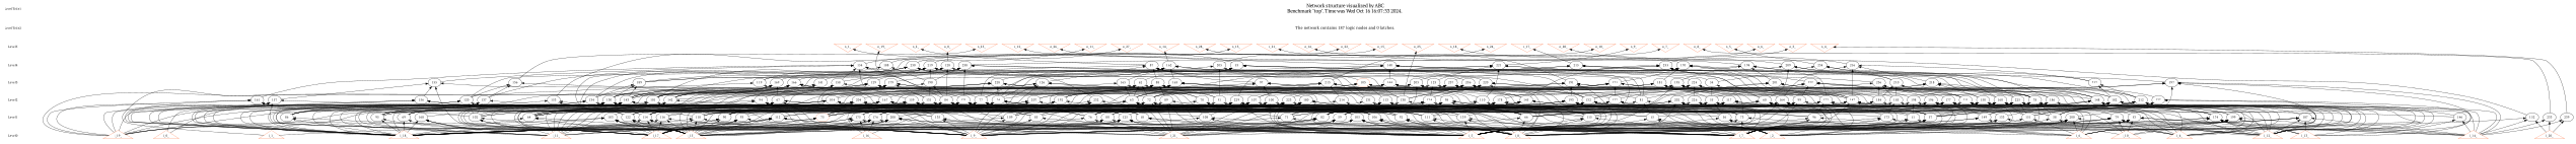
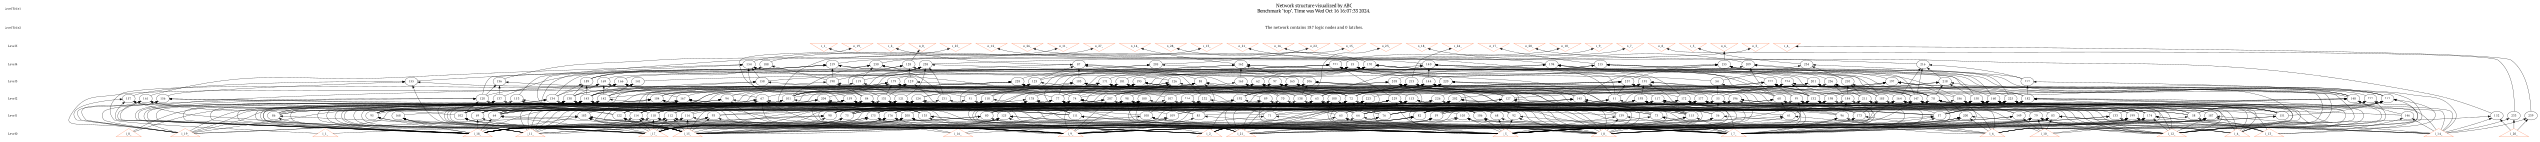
  digraph {
    fontname="PT Serif"
    node [fontname="PT Serif" shape=ellipse]
    edge [dir=back fontname="PT Serif" style=solid]
    LevelTitle1 [shape=plaintext]
    LevelTitle2 [shape=plaintext]
    Level5 [shape=plaintext]
    Level4 [shape=plaintext]
    Level3 [shape=plaintext]
    Level2 [shape=plaintext]
    Level1 [shape=plaintext]
    Level0 [shape=plaintext]
    n9 [fontsize=20 label="Network structure visualized by ABC\nBenchmark \"top\". Time was Wed Oct 16 16:07:33 2024. " shape=plaintext]
    n10 [fontsize=18 label="The network contains 187 logic nodes and 0 latches.\n" shape=plaintext]
    n11 [color=coral fillcolor=coral label=o_1_ shape=invtriangle]
    n12 [color=coral fillcolor=coral label=o_19_ shape=invtriangle]
    n13 [color=coral fillcolor=coral label=o_2_ shape=invtriangle]
    n14 [color=coral fillcolor=coral label=o_0_ shape=invtriangle]
    n15 [color=coral fillcolor=coral label=o_25_ shape=invtriangle]
    n16 [color=coral fillcolor=coral label=o_12_ shape=invtriangle]
    n17 [color=coral fillcolor=coral label=o_26_ shape=invtriangle]
    n18 [color=coral fillcolor=coral label=o_11_ shape=invtriangle]
    n19 [color=coral fillcolor=coral label=o_27_ shape=invtriangle]
    n20 [color=coral fillcolor=coral label=o_14_ shape=invtriangle]
    n21 [color=coral fillcolor=coral label=o_28_ shape=invtriangle]
    n22 [color=coral fillcolor=coral label=o_13_ shape=invtriangle]
    n23 [color=coral fillcolor=coral label=o_21_ shape=invtriangle]
    n24 [color=coral fillcolor=coral label=o_16_ shape=invtriangle]
    n25 [color=coral fillcolor=coral label=o_22_ shape=invtriangle]
    n26 [color=coral fillcolor=coral label=o_15_ shape=invtriangle]
    n27 [color=coral fillcolor=coral label=o_23_ shape=invtriangle]
    n28 [color=coral fillcolor=coral label=o_18_ shape=invtriangle]
    n29 [color=coral fillcolor=coral label=o_24_ shape=invtriangle]
    n30 [color=coral fillcolor=coral label=o_17_ shape=invtriangle]
    n31 [color=coral fillcolor=coral label=o_20_ shape=invtriangle]
    n32 [color=coral fillcolor=coral label=o_10_ shape=invtriangle]
    n33 [color=coral fillcolor=coral label=o_9_ shape=invtriangle]
    n34 [color=coral fillcolor=coral label=o_7_ shape=invtriangle]
    n35 [color=coral fillcolor=coral label=o_8_ shape=invtriangle]
    n36 [color=coral fillcolor=coral label=o_5_ shape=invtriangle]
    n37 [color=coral fillcolor=coral label=o_6_ shape=invtriangle]
    n38 [color=coral fillcolor=coral label=o_3_ shape=invtriangle]
    n39 [color=coral fillcolor=coral label=o_4_ shape=invtriangle]
    n40 [label="53\n"]
    n41 [label="87\n"]
    n42 [label="128\n"]
    n43 [label="140\n"]
    n44 [label="154\n"]
    n45 [label="162\n"]
    n46 [label="170\n"]
    n47 [label="188\n"]
    n48 [label="194\n"]
    n49 [label="205\n"]
    n50 [label="209\n"]
    n51 [label="215\n"]
    n52 [label="216\n"]
    n53 [label="219\n"]
    n54 [label="221\n"]
    n55 [label="230\n"]
    n56 [label="234\n"]
    n57 [label="235\n"]
    n58 [label="238\n"]
    n59 [label="54\n"]
    n60 [label="62\n"]
    n61 [label="88\n"]
    n62 [label="97\n"]
-   n63 [label="103\n" color=coral]
+   n63 [label="103\n"]
    n64 [label="119\n"]
    n65 [label="123\n"]
    n66 [label="126\n"]
    n67 [label="129\n"]
    n68 [label="136\n"]
    n69 [label="141\n"]
    n70 [label="144\n"]
    n71 [label="155\n"]
    n72 [label="158\n"]
    n73 [label="163\n"]
    n74 [label="165\n"]
    n75 [label="166\n"]
    n76 [label="169\n"]
    n77 [label="171\n"]
    n78 [label="179\n"]
    n79 [label="181\n"]
    n80 [label="189\n"]
    n81 [label="190\n"]
    n82 [label="191\n"]
    n83 [label="195\n"]
    n84 [label="197\n"]
    n85 [label="201\n"]
    n86 [label="203\n"]
    n87 [label="206\n"]
    n88 [label="210\n"]
    n89 [label="213\n"]
    n90 [label="217\n"]
    n91 [label="218\n"]
    n92 [label="220\n"]
    n93 [label="222\n"]
    n94 [label="224\n"]
    n95 [label="228\n"]
    n96 [label="236\n"]
    n97 [label="237\n"]
    n98 [label="55\n"]
    n99 [label="60\n"]
    n100 [label="63\n"]
    n101 [label="67\n"]
    n102 [label="70\n"]
    n103 [label="72\n"]
    n104 [label="74\n"]
    n105 [label="77\n"]
    n106 [label="78\n"]
    n107 [label="81\n"]
    n108 [label="84\n"]
    n109 [label="89\n"]
    n110 [label="91\n"]
    n111 [label="94\n"]
    n112 [label="98\n"]
    n113 [label="99\n"]
    n114 [label="100\n"]
    n115 [label="101\n"]
    n116 [label="104\n"]
    n117 [label="107\n"]
    n118 [label="110\n"]
    n119 [label="113\n"]
    n120 [label="117\n"]
    n121 [label="120\n"]
    n122 [label="121\n"]
    n123 [label="124\n"]
    n124 [label="127\n"]
    n125 [label="130\n"]
    n126 [label="131\n"]
    n127 [label="132\n"]
    n128 [label="134\n"]
    n129 [label="137\n"]
    n130 [label="138\n"]
    n131 [label="142\n"]
    n132 [label="143\n"]
    n133 [label="145\n"]
    n134 [label="147\n"]
    n135 [label="148\n"]
    n136 [label="150\n"]
    n137 [label="153\n"]
    n138 [label="156\n"]
    n139 [label="157\n"]
    n140 [label="159\n"]
    n141 [label="160\n"]
    n142 [label="161\n"]
    n143 [label="164\n"]
    n144 [label="167\n"]
    n145 [label="172\n"]
    n146 [label="177\n"]
    n147 [label="178\n"]
    n148 [label="180\n"]
    n149 [label="182\n"]
    n150 [label="184\n"]
    n151 [label="185\n"]
    n152 [label="186\n"]
    n153 [label="192\n"]
    n154 [label="193\n"]
    n155 [label="196\n"]
    n156 [label="198\n"]
    n157 [label="202\n"]
    n158 [label="204\n"]
    n159 [label="207\n"]
    n160 [label="211\n"]
    n161 [label="212\n"]
    n162 [label="214\n"]
    n163 [label="223\n"]
    n164 [label="225\n"]
    n165 [label="226\n"]
    n166 [label="227\n"]
    n167 [label="229\n"]
    n168 [label="231\n"]
    n169 [label="232\n"]
    n170 [label="56\n"]
    n171 [label="57\n"]
    n172 [label="58\n"]
    n173 [label="59\n"]
    n174 [label="61\n"]
    n175 [label="64\n"]
    n176 [label="65\n"]
    n177 [label="66\n"]
    n178 [label="68\n"]
    n179 [label="69\n"]
    n180 [label="71\n"]
    n181 [label="73\n"]
-   n182 [label="75\n" color=coral]
+   n182 [label="75\n"]
    n183 [label="76\n"]
    n184 [label="79\n"]
    n185 [label="80\n"]
    n186 [label="82\n"]
    n187 [label="83\n"]
    n188 [label="85\n"]
    n189 [label="86\n"]
    n190 [label="90\n"]
    n191 [label="92\n"]
    n192 [label="93\n"]
    n193 [label="95\n"]
    n194 [label="96\n"]
    n195 [label="102\n"]
    n196 [label="105\n"]
    n197 [label="106\n"]
    n198 [label="108\n"]
    n199 [label="109\n"]
    n200 [label="111\n"]
    n201 [label="112\n"]
    n202 [label="114\n"]
    n203 [label="115\n"]
    n204 [label="116\n"]
    n205 [label="118\n"]
    n206 [label="122\n"]
    n207 [label="125\n"]
    n208 [label="133\n"]
    n209 [label="135\n"]
    n210 [label="139\n"]
    n211 [label="146\n"]
    n212 [label="149\n"]
    n213 [label="151\n"]
    n214 [label="152\n"]
    n215 [label="168\n"]
    n216 [label="173\n"]
    n217 [label="174\n"]
    n218 [label="175\n"]
    n219 [label="176\n"]
    n220 [label="183\n"]
    n221 [label="187\n"]
    n222 [label="199\n"]
    n223 [label="200\n"]
    n224 [label="208\n"]
    n225 [label="233\n"]
    n226 [label="239\n"]
    n227 [color=coral fillcolor=coral label=i_20_ shape=triangle]
    n228 [color=coral fillcolor=coral label=i_9_ shape=triangle]
    n229 [color=coral fillcolor=coral label=i_10_ shape=triangle]
    n230 [color=coral fillcolor=coral label=i_7_ shape=triangle]
    n231 [color=coral fillcolor=coral label=i_8_ shape=triangle]
    n232 [color=coral fillcolor=coral label=i_5_ shape=triangle]
    n233 [color=coral fillcolor=coral label=i_6_ shape=triangle]
    n234 [color=coral fillcolor=coral label=i_14_ shape=triangle]
    n235 [color=coral fillcolor=coral label=i_13_ shape=triangle]
    n236 [color=coral fillcolor=coral label=i_4_ shape=triangle]
    n237 [color=coral fillcolor=coral label=i_12_ shape=triangle]
    n238 [color=coral fillcolor=coral label=i_1_ shape=triangle]
    n239 [color=coral fillcolor=coral label=i_11_ shape=triangle]
    n240 [color=coral fillcolor=coral label=i_2_ shape=triangle]
    n241 [color=coral fillcolor=coral label=i_18_ shape=triangle]
    n242 [color=coral fillcolor=coral label=i_17_ shape=triangle]
    n243 [color=coral fillcolor=coral label=i_0_ shape=triangle]
    n244 [color=coral fillcolor=coral label=i_21_ shape=triangle]
    n245 [color=coral fillcolor=coral label=i_16_ shape=triangle]
    n246 [color=coral fillcolor=coral label=i_15_ shape=triangle]
    n247 [color=coral fillcolor=coral label=i_19_ shape=triangle]
    subgraph sub_1 {
      LevelTitle1
      LevelTitle2
      Level5
      Level4
      Level3
      Level2
      Level1
      Level0
    }
    subgraph sub_2 {
      rank=same
      LevelTitle1
      n9
    }
    subgraph sub_3 {
      rank=same
      LevelTitle2
      n10
    }
    subgraph sub_4 {
      rank=same
      Level5
      n11
      n12
      n13
      n14
      n15
      n16
      n17
      n18
      n19
      n20
      n21
      n22
      n23
      n24
      n25
      n26
      n27
      n28
      n29
      n30
      n31
      n32
      n33
      n34
      n35
      n36
      n37
      n38
      n39
    }
    subgraph sub_5 {
      rank=same
      Level4
      n40
      n41
      n42
      n43
      n44
      n45
      n46
      n47
      n48
      n49
      n50
      n51
      n52
      n53
      n54
      n55
      n56
      n57
      n58
    }
    subgraph sub_6 {
      rank=same
      Level3
      n59
      n60
      n61
      n62
      n63
      n64
      n65
      n66
      n67
      n68
      n69
      n70
      n71
      n72
      n73
      n74
      n75
      n76
      n77
      n78
      n79
      n80
      n81
      n82
      n83
      n84
      n85
      n86
      n87
      n88
      n89
      n90
      n91
      n92
      n93
      n94
      n95
      n96
      n97
    }
    subgraph sub_7 {
      rank=same
      Level2
      n98
      n99
      n100
      n101
      n102
      n103
      n104
      n105
      n106
      n107
      n108
      n109
      n110
      n111
      n112
      n113
      n114
      n115
      n116
      n117
      n118
      n119
      n120
      n121
      n122
      n123
      n124
      n125
      n126
      n127
      n128
      n129
      n130
      n131
      n132
      n133
      n134
      n135
      n136
      n137
      n138
      n139
      n140
      n141
      n142
      n143
      n144
      n145
      n146
      n147
      n148
      n149
      n150
      n151
      n152
      n153
      n154
      n155
      n156
      n157
      n158
      n159
      n160
      n161
      n162
      n163
      n164
      n165
      n166
      n167
      n168
      n169
    }
    subgraph sub_8 {
      rank=same
      Level1
      n170
      n171
      n172
      n173
      n174
      n175
      n176
      n177
      n178
      n179
      n180
      n181
      n182
      n183
      n184
      n185
      n186
      n187
      n188
      n189
      n190
      n191
      n192
      n193
      n194
      n195
      n196
      n197
      n198
      n199
      n200
      n201
      n202
      n203
      n204
      n205
      n206
      n207
      n208
      n209
      n210
      n211
      n212
      n213
      n214
      n215
      n216
      n217
      n218
      n219
      n220
      n221
      n222
      n223
      n224
      n225
      n226
    }
    subgraph sub_9 {
      rank=same
      Level0
      n227
      n228
      n229
      n230
      n231
      n232
      n233
      n234
      n235
      n236
      n237
      n238
      n239
      n240
      n241
      n242
      n243
      n244
      n245
      n246
      n247
    }
    LevelTitle1 -> LevelTitle2 [style=invis]
    LevelTitle2 -> Level5 [style=invis]
    Level5 -> Level4 [style=invis]
    Level4 -> Level3 [style=invis]
    Level3 -> Level2 [style=invis]
    Level2 -> Level1 [style=invis]
    Level1 -> Level0 [style=invis]
    n9 -> n10 [style=invis]
    n10 -> n11 [style=invis]
    n10 -> n12 [style=invis]
    n10 -> n13 [style=invis]
    n10 -> n14 [style=invis]
    n10 -> n15 [style=invis]
    n10 -> n16 [style=invis]
    n10 -> n17 [style=invis]
    n10 -> n18 [style=invis]
    n10 -> n19 [style=invis]
    n10 -> n20 [style=invis]
    n10 -> n21 [style=invis]
    n10 -> n22 [style=invis]
    n10 -> n23 [style=invis]
    n10 -> n24 [style=invis]
    n10 -> n25 [style=invis]
    n10 -> n26 [style=invis]
    n10 -> n27 [style=invis]
    n10 -> n28 [style=invis]
    n10 -> n29 [style=invis]
    n10 -> n30 [style=invis]
    n10 -> n31 [style=invis]
    n10 -> n32 [style=invis]
    n10 -> n33 [style=invis]
    n10 -> n34 [style=invis]
    n10 -> n35 [style=invis]
    n10 -> n36 [style=invis]
    n10 -> n37 [style=invis]
    n10 -> n38 [style=invis]
    n10 -> n39 [style=invis]
    n11 -> n12 [style=invis]
    n11 -> n40
    n12 -> n13 [style=invis]
    n12 -> n108
    n13 -> n14 [style=invis]
    n13 -> n41
    n14 -> n15 [style=invis]
    n14 -> n42
    n15 -> n16 [style=invis]
    n15 -> n68
    n16 -> n17 [style=invis]
    n16 -> n43
    n17 -> n18 [style=invis]
    n17 -> n214
    n18 -> n19 [style=invis]
    n18 -> n137
    n19 -> n20 [style=invis]
    n19 -> n44
    n20 -> n21 [style=invis]
    n20 -> n45
    n21 -> n22 [style=invis]
    n21 -> n46
    n22 -> n23 [style=invis]
    n22 -> n47
    n23 -> n24 [style=invis]
    n23 -> n82
    n24 -> n25 [style=invis]
    n24 -> n48
    n25 -> n26 [style=invis]
    n25 -> n49
    n26 -> n27 [style=invis]
    n26 -> n224
    n27 -> n28 [style=invis]
    n27 -> n130
    n28 -> n29 [style=invis]
    n28 -> n50
    n29 -> n30 [style=invis]
    n29 -> n89
    n30 -> n31 [style=invis]
    n30 -> n51
    n31 -> n32 [style=invis]
    n31 -> n52
    n32 -> n33 [style=invis]
    n32 -> n53
    n33 -> n34 [style=invis]
    n33 -> n54
    n34 -> n35 [style=invis]
    n34 -> n55
    n35 -> n36 [style=invis]
    n35 -> n225
    n36 -> n37 [style=invis]
    n36 -> n56
    n37 -> n38 [style=invis]
    n37 -> n57
    n38 -> n39 [style=invis]
    n38 -> n58
    n39 -> n226
    n40 -> n59
    n40 -> n60
    n40 -> n104
    n40 -> n105
    n40 -> n106
    n40 -> n107
    n41 -> n61
    n41 -> n62
    n41 -> n63
    n41 -> n64
    n41 -> n65
    n41 -> n66
    n42 -> n67
    n42 -> n108
    n42 -> n127
    n42 -> n128
    n43 -> n69
    n43 -> n70
    n43 -> n100
    n43 -> n107
    n43 -> n135
    n43 -> n136
    n44 -> n71
    n44 -> n72
    n44 -> n105
    n44 -> n140
    n44 -> n141
    n44 -> n142
    n45 -> n73
    n45 -> n74
    n45 -> n75
    n45 -> n76
    n45 -> n127
    n45 -> n134
    n46 -> n77
    n46 -> n78
    n46 -> n79
    n46 -> n150
    n46 -> n151
    n46 -> n152
    n47 -> n80
    n47 -> n81
    n48 -> n83
    n48 -> n84
    n48 -> n85
    n48 -> n86
    n48 -> n145
    n49 -> n87
    n49 -> n110
    n49 -> n115
    n50 -> n88
    n50 -> n99
    n50 -> n121
    n50 -> n161
    n51 -> n72
    n51 -> n99
    n51 -> n105
    n51 -> n141
    n51 -> n161
    n52 -> n90
    n52 -> n91
    n52 -> n134
    n52 -> n143
    n53 -> n80
    n53 -> n81
    n53 -> n92
    n53 -> n202
    n53 -> n203
    n53 -> n205
    n54 -> n65
    n54 -> n93
    n54 -> n94
    n54 -> n95
    n54 -> n118
    n54 -> n167
    n55 -> n64
    n55 -> n115
    n55 -> n129
    n55 -> n168
    n55 -> n169
    n56 -> n59
    n56 -> n88
    n56 -> n90
    n57 -> n96
    n57 -> n97
    n57 -> n104
    n57 -> n133
    n57 -> n134
    n57 -> n164
    n58 -> n80
    n58 -> n81
    n58 -> n115
    n58 -> n122
    n58 -> n130
    n58 -> n168
    n59 -> n98
    n59 -> n99
    n60 -> n100
    n60 -> n101
    n60 -> n102
    n60 -> n103
    n60 -> n175
    n61 -> n109
    n61 -> n110
    n61 -> n111
    n61 -> n170
    n61 -> n188
    n61 -> n193
    n62 -> n103
    n62 -> n112
    n62 -> n113
    n62 -> n114
    n62 -> n115
    n63 -> n116
    n63 -> n117
    n63 -> n118
    n63 -> n119
    n63 -> n120
    n64 -> n121
    n64 -> n122
    n65 -> n123
    n65 -> n181
    n65 -> n207
    n66 -> n124
    n66 -> n179
    n66 -> n198
    n66 -> n228
    n66 -> n245
    n66 -> n246
    n67 -> n125
    n67 -> n126
    n67 -> n189
    n67 -> n199
    n67 -> n232
    n68 -> n121
    n68 -> n129
    n68 -> n130
    n69 -> n131
    n69 -> n132
    n70 -> n103
    n70 -> n104
    n70 -> n105
    n70 -> n106
    n70 -> n133
    n70 -> n134
    n71 -> n138
    n71 -> n139
    n71 -> n180
    n71 -> n246
    n72 -> n103
    n72 -> n131
    n72 -> n132
    n73 -> n143
    n73 -> n175
    n73 -> n190
    n73 -> n191
    n73 -> n203
    n73 -> n247
    n74 -> n100
    n74 -> n102
    n74 -> n175
    n75 -> n132
    n75 -> n144
    n75 -> n178
    n75 -> n228
    n75 -> n238
    n75 -> n241
    n76 -> n101
    n76 -> n125
    n76 -> n128
    n76 -> n131
    n77 -> n116
    n77 -> n123
    n77 -> n124
    n77 -> n145
    n77 -> n146
    n77 -> n147
    n78 -> n110
    n78 -> n115
    n78 -> n125
    n78 -> n126
    n78 -> n132
    n78 -> n148
    n79 -> n98
    n79 -> n144
    n79 -> n149
    n79 -> n220
    n80 -> n125
    n80 -> n128
    n80 -> n132
    n81 -> n108
    n81 -> n126
    n81 -> n131
    n82 -> n115
    n82 -> n153
    n82 -> n154
    n82 -> n230
    n82 -> n232
    n82 -> n233
    n83 -> n155
    n83 -> n218
    n83 -> n219
    n83 -> n232
    n83 -> n233
    n83 -> n240
    n84 -> n156
    n84 -> n186
    n84 -> n223
    n84 -> n234
    n84 -> n237
    n84 -> n240
    n85 -> n106
    n85 -> n107
    n85 -> n135
    n85 -> n157
    n86 -> n133
    n86 -> n158
    n86 -> n180
    n86 -> n204
    n86 -> n232
    n87 -> n130
    n87 -> n153
    n87 -> n159
    n87 -> n230
    n87 -> n232
    n87 -> n233
    n88 -> n150
    n88 -> n151
    n88 -> n160
    n89 -> n100
    n89 -> n103
    n89 -> n117
    n89 -> n127
    n89 -> n134
    n89 -> n162
    n90 -> n149
    n90 -> n161
    n91 -> n103
    n91 -> n106
    n91 -> n127
    n91 -> n135
    n91 -> n136
    n92 -> n130
    n92 -> n153
    n92 -> n159
    n92 -> n230
    n92 -> n232
    n92 -> n233
    n93 -> n108
    n93 -> n113
    n93 -> n152
    n93 -> n156
    n93 -> n160
    n93 -> n163
    n94 -> n124
    n94 -> n127
    n94 -> n164
    n94 -> n165
    n94 -> n166
    n95 -> n104
    n95 -> n195
    n95 -> n196
    n95 -> n202
    n95 -> n203
    n95 -> n205
    n96 -> n98
    n96 -> n149
    n96 -> n150
    n96 -> n151
    n96 -> n160
    n97 -> n100
    n97 -> n106
    n97 -> n107
    n97 -> n131
    n97 -> n132
    n97 -> n135
    n98 -> n170
    n98 -> n171
    n98 -> n172
    n98 -> n173
    n98 -> n239
    n99 -> n171
    n99 -> n172
    n99 -> n173
    n99 -> n174
    n99 -> n239
    n100 -> n175
    n100 -> n176
    n100 -> n177
    n100 -> n239
    n100 -> n244
    n101 -> n178
    n101 -> n179
    n101 -> n228
    n101 -> n239
    n101 -> n240
    n101 -> n246
    n102 -> n176
    n102 -> n180
    n102 -> n239
    n103 -> n175
    n103 -> n177
    n103 -> n181
    n103 -> n239
    n103 -> n244
    n104 -> n170
    n104 -> n171
    n104 -> n182
    n104 -> n183
    n104 -> n239
    n105 -> n171
    n105 -> n174
    n105 -> n182
    n105 -> n183
    n105 -> n239
    n106 -> n172
    n106 -> n177
    n106 -> n184
    n106 -> n185
    n106 -> n230
    n106 -> n235
    n107 -> n176
    n107 -> n186
    n107 -> n187
    n108 -> n188
    n108 -> n189
    n108 -> n232
    n108 -> n246
    n109 -> n177
    n109 -> n190
    n109 -> n232
    n109 -> n244
    n110 -> n191
    n110 -> n192
    n111 -> n193
    n111 -> n194
    n111 -> n228
    n111 -> n239
    n112 -> n193
    n112 -> n230
    n112 -> n231
    n112 -> n232
    n112 -> n240
    n112 -> n246
    n113 -> n190
    n113 -> n231
    n113 -> n232
    n113 -> n237
    n114 -> n175
    n114 -> n177
    n114 -> n232
    n114 -> n244
    n115 -> n191
    n115 -> n195
    n115 -> n241
    n116 -> n195
    n116 -> n196
    n116 -> n197
    n116 -> n241
    n116 -> n247
    n117 -> n179
    n117 -> n198
    n117 -> n199
    n117 -> n231
    n118 -> n200
    n118 -> n201
    n118 -> n240
    n119 -> n188
    n119 -> n202
    n119 -> n203
    n119 -> n204
    n119 -> n233
    n120 -> n202
    n120 -> n203
    n120 -> n205
    n120 -> n230
    n120 -> n233
    n120 -> n236
    n121 -> n195
    n121 -> n197
    n121 -> n241
    n121 -> n247
    n122 -> n206
    n122 -> n230
    n122 -> n231
    n122 -> n232
    n122 -> n241
    n122 -> n247
    n123 -> n175
    n123 -> n180
    n123 -> n200
    n123 -> n239
    n123 -> n240
    n124 -> n180
    n124 -> n181
    n124 -> n190
    n124 -> n237
    n125 -> n200
    n125 -> n228
    n125 -> n241
    n125 -> n242
    n125 -> n243
    n125 -> n246
    n126 -> n188
    n126 -> n189
    n126 -> n232
    n127 -> n179
    n127 -> n199
    n127 -> n208
    n127 -> n234
    n127 -> n237
    n127 -> n244
    n128 -> n189
    n128 -> n209
    n128 -> n246
    n129 -> n195
    n129 -> n197
    n129 -> n241
    n129 -> n247
    n130 -> n205
    n130 -> n210
    n131 -> n189
    n131 -> n209
    n131 -> n246
    n132 -> n200
    n132 -> n228
    n132 -> n241
    n132 -> n242
    n132 -> n243
    n132 -> n246
    n133 -> n182
    n133 -> n183
    n133 -> n210
    n133 -> n211
    n133 -> n228
    n133 -> n229
    n134 -> n177
    n134 -> n186
    n134 -> n230
    n134 -> n232
    n134 -> n236
    n134 -> n237
    n135 -> n186
    n135 -> n208
    n135 -> n211
    n135 -> n212
    n135 -> n237
    n136 -> n171
    n136 -> n182
    n136 -> n183
+   n136 -> n213
    n136 -> n236
    n136 -> n237
    n137 -> n198
    n137 -> n206
    n137 -> n241
    n138 -> n203
    n138 -> n206
    n138 -> n241
    n138 -> n247
    n139 -> n200
    n139 -> n241
    n139 -> n242
    n139 -> n247
    n140 -> n206
    n140 -> n230
    n140 -> n231
    n140 -> n232
    n140 -> n241
    n140 -> n247
    n141 -> n171
    n141 -> n182
    n141 -> n183
    n141 -> n213
    n141 -> n236
    n141 -> n237
    n142 -> n191
    n142 -> n195
    n142 -> n241
    n142 -> n247
    n143 -> n180
    n143 -> n190
    n143 -> n230
    n143 -> n232
    n143 -> n236
    n143 -> n237
    n144 -> n178
    n144 -> n195
    n144 -> n209
    n144 -> n215
    n144 -> n240
    n144 -> n241
    n145 -> n194
    n145 -> n216
    n145 -> n217
    n145 -> n218
    n145 -> n219
    n146 -> n176
    n146 -> n185
    n146 -> n212
    n146 -> n234
    n146 -> n237
    n146 -> n239
    n147 -> n181
    n147 -> n200
    n147 -> n201
    n147 -> n207
    n147 -> n240
    n148 -> n175
    n148 -> n228
    n148 -> n231
    n148 -> n232
    n148 -> n240
    n148 -> n244
    n149 -> n171
    n149 -> n172
    n149 -> n173
    n149 -> n213
    n149 -> n236
    n149 -> n237
    n150 -> n194
    n150 -> n217
    n150 -> n218
    n151 -> n216
    n151 -> n217
    n151 -> n219
    n152 -> n186
    n152 -> n212
    n152 -> n221
    n153 -> n193
    n153 -> n199
    n153 -> n231
    n154 -> n193
    n154 -> n194
    n154 -> n216
    n154 -> n228
    n154 -> n231
    n154 -> n246
    n155 -> n177
    n155 -> n230
    n155 -> n234
    n155 -> n237
    n155 -> n239
    n156 -> n174
    n156 -> n186
    n156 -> n222
    n157 -> n192
    n157 -> n205
    n157 -> n230
    n157 -> n231
    n157 -> n232
    n157 -> n240
    n158 -> n182
    n158 -> n210
    n158 -> n228
    n158 -> n241
    n158 -> n247
    n159 -> n193
    n159 -> n228
    n159 -> n231
    n159 -> n246
    n160 -> n186
    n160 -> n213
    n160 -> n222
    n160 -> n240
    n161 -> n171
    n161 -> n172
    n161 -> n173
    n161 -> n213
    n161 -> n236
    n161 -> n237
    n162 -> n197
    n162 -> n202
    n163 -> n177
    n163 -> n190
    n163 -> n224
    n163 -> n232
    n163 -> n244
    n164 -> n171
    n164 -> n182
    n164 -> n183
    n164 -> n213
    n164 -> n236
    n164 -> n237
    n165 -> n185
    n165 -> n230
    n165 -> n240
    n166 -> n172
    n166 -> n177
    n166 -> n235
    n166 -> n237
    n167 -> n206
    n167 -> n230
    n167 -> n231
    n167 -> n232
    n167 -> n241
    n167 -> n247
    n168 -> n202
    n168 -> n203
    n169 -> n210
    n169 -> n228
    n169 -> n245
    n169 -> n246
    n170 -> n232
    n170 -> n233
    n170 -> n240
    n171 -> n228
    n171 -> n230
    n171 -> n231
    n172 -> n234
    n172 -> n246
    n173 -> n241
    n173 -> n242
    n173 -> n244
    n174 -> n232
    n174 -> n233
    n174 -> n240
    n175 -> n241
    n175 -> n242
    n175 -> n246
    n176 -> n230
    n176 -> n232
    n176 -> n240
    n177 -> n228
    n177 -> n231
    n178 -> n230
    n178 -> n232
    n179 -> n241
    n179 -> n242
    n180 -> n228
    n180 -> n231
    n181 -> n230
    n181 -> n232
    n181 -> n236
    n182 -> n242
    n182 -> n246
    n183 -> n241
    n183 -> n244
    n184 -> n229
    n184 -> n232
    n184 -> n236
    n184 -> n237
    n184 -> n239
    n184 -> n240
    n185 -> n241
    n185 -> n242
    n185 -> n244
    n186 -> n241
    n186 -> n242
    n186 -> n244
    n186 -> n246
    n187 -> n228
    n187 -> n229
    n187 -> n231
    n187 -> n234
    n187 -> n235
    n187 -> n239
    n188 -> n228
    n188 -> n230
    n189 -> n241
    n189 -> n242
    n190 -> n241
    n190 -> n242
    n190 -> n246
    n191 -> n230
    n191 -> n231
    n191 -> n232
    n192 -> n228
    n192 -> n241
    n192 -> n242
    n192 -> n246
    n193 -> n241
    n193 -> n242
    n194 -> n230
    n194 -> n232
    n194 -> n233
    n195 -> n228
    n195 -> n242
    n195 -> n246
    n196 -> n230
    n196 -> n231
    n196 -> n232
    n196 -> n241
    n196 -> n244
    n197 -> n230
    n197 -> n231
    n197 -> n232
    n198 -> n230
    n198 -> n232
    n198 -> n238
    n199 -> n228
    n199 -> n246
    n200 -> n230
    n200 -> n232
    n201 -> n231
    n201 -> n239
    n201 -> n241
    n201 -> n242
    n201 -> n244
    n201 -> n246
    n202 -> n228
    n202 -> n241
    n202 -> n242
    n202 -> n246
    n203 -> n230
    n203 -> n231
    n203 -> n232
    n204 -> n237
    n204 -> n241
    n204 -> n242
    n204 -> n246
    n205 -> n228
    n205 -> n241
    n205 -> n242
    n205 -> n246
    n206 -> n228
    n206 -> n242
    n206 -> n246
    n207 -> n231
    n207 -> n237
    n207 -> n241
    n207 -> n242
    n207 -> n244
    n207 -> n246
    n208 -> n230
    n208 -> n232
    n208 -> n236
    n209 -> n228
    n209 -> n230
    n209 -> n232
    n210 -> n230
    n210 -> n231
    n210 -> n232
    n211 -> n234
    n211 -> n235
    n212 -> n228
    n212 -> n229
    n212 -> n231
    n213 -> n232
    n213 -> n233
    n214 -> n227
    n214 -> n234
    n214 -> n244
    n215 -> n239
    n215 -> n241
    n215 -> n242
    n215 -> n246
    n216 -> n230
    n216 -> n232
    n216 -> n233
    n217 -> n228
    n217 -> n229
    n217 -> n231
    n217 -> n234
    n217 -> n235
    n217 -> n237
    n218 -> n241
    n218 -> n242
    n218 -> n244
    n218 -> n245
    n218 -> n246
    n219 -> n241
    n219 -> n242
    n219 -> n244
    n219 -> n245
    n219 -> n246
    n220 -> n228
    n220 -> n232
    n220 -> n241
    n220 -> n242
    n220 -> n246
    n220 -> n247
    n221 -> n230
    n221 -> n232
    n221 -> n234
    n221 -> n235
    n221 -> n237
    n221 -> n240
    n222 -> n228
    n222 -> n229
    n222 -> n230
    n222 -> n231
    n222 -> n234
    n222 -> n235
    n223 -> n228
    n223 -> n230
    n223 -> n231
    n223 -> n232
    n223 -> n233
    n223 -> n236
    n224 -> n228
    n224 -> n230
    n224 -> n232
    n224 -> n241
    n224 -> n242
    n224 -> n246
    n225 -> n227
    n225 -> n234
    n226 -> n227
    n226 -> n234
  }
